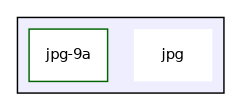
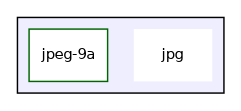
  digraph {
    compound=true
    node [fontname=Helvetica fontsize=10 style=filled fillcolor=white]
    n1 [label=jpg shape=plaintext color=black]
-   n2 [color=darkgreen label="jpg-9a" shape=box]
+   n2 [color=darkgreen label="jpeg-9a" shape=box]
    subgraph cluster_1 {
      bgcolor="#eeeeff"
      pencolor=black
      n1
      n2
    }
  }
